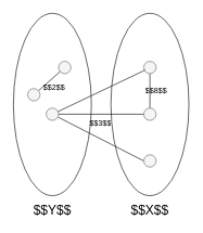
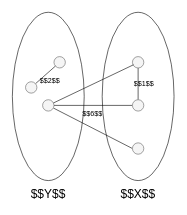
  <mxCell id="0" />
  <mxCell id="1" parent="0" />
  <mxCell id="2" value="" style="ellipse;whiteSpace=wrap;html=1;" vertex="1" parent="1"><mxGeometry x="170" y="20" width="120" height="281" as="geometry" /></mxCell>
  <mxCell id="3" value="" style="ellipse;whiteSpace=wrap;html=1;" vertex="1" parent="1"><mxGeometry x="20" y="20" width="120" height="281" as="geometry" /></mxCell>
  <mxCell id="4" style="edgeStyle=none;rounded=0;orthogonalLoop=1;jettySize=auto;html=1;entryX=0;entryY=0.5;entryDx=0;entryDy=0;startArrow=none;startFill=0;endArrow=none;endFill=0;" edge="1" parent="1" source="6" target="9"><mxGeometry relative="1" as="geometry" /></mxCell>
  <mxCell id="5" style="edgeStyle=none;rounded=0;orthogonalLoop=1;jettySize=auto;html=1;startArrow=none;startFill=0;endArrow=none;endFill=0;entryX=0;entryY=0.5;entryDx=0;entryDy=0;" edge="1" parent="1" source="6" target="10"><mxGeometry relative="1" as="geometry" /></mxCell>
  <mxCell id="6" value="" style="ellipse;whiteSpace=wrap;html=1;aspect=fixed;fillColor=#f5f5f5;fontColor=#333333;strokeColor=#666666;" vertex="1" parent="1"><mxGeometry x="70.5" y="166" width="19" height="19" as="geometry" /></mxCell>
  <mxCell id="7" style="edgeStyle=none;rounded=0;orthogonalLoop=1;jettySize=auto;html=1;startArrow=none;startFill=0;endArrow=none;endFill=0;" edge="1" parent="1" source="8" target="9"><mxGeometry relative="1" as="geometry" /></mxCell>
  <mxCell id="8" value="" style="ellipse;whiteSpace=wrap;html=1;aspect=fixed;fillColor=#f5f5f5;fontColor=#333333;strokeColor=#666666;" vertex="1" parent="1"><mxGeometry x="220.5" y="94" width="19" height="19" as="geometry" /></mxCell>
  <mxCell id="9" value="" style="ellipse;whiteSpace=wrap;html=1;aspect=fixed;fillColor=#f5f5f5;fontColor=#333333;strokeColor=#666666;" vertex="1" parent="1"><mxGeometry x="220.5" y="166" width="19" height="19" as="geometry" /></mxCell>
  <mxCell id="10" value="" style="ellipse;whiteSpace=wrap;html=1;aspect=fixed;fillColor=#f5f5f5;fontColor=#333333;strokeColor=#666666;" vertex="1" parent="1"><mxGeometry x="220.5" y="238" width="19" height="19" as="geometry" /></mxCell>
  <mxCell id="11" style="rounded=0;orthogonalLoop=1;jettySize=auto;html=1;entryX=0.1;entryY=0.716;entryDx=0;entryDy=0;endArrow=none;endFill=0;entryPerimeter=0;" edge="1" parent="1" source="6" target="8"><mxGeometry relative="1" as="geometry" /></mxCell>
- <mxCell id="12" value="$$8$$" style="text;html=1;strokeColor=none;fillColor=none;align=center;verticalAlign=middle;whiteSpace=wrap;rounded=0;" vertex="1" parent="1"><mxGeometry x="233" y="125" width="14" height="30" as="geometry" /></mxCell>
- <mxCell id="13" value="$$3$$" style="text;html=1;strokeColor=none;fillColor=none;align=center;verticalAlign=middle;whiteSpace=wrap;rounded=0;" vertex="1" parent="1"><mxGeometry x="147" y="174" width="14" height="30" as="geometry" /></mxCell>
+ <mxCell id="12" value="$$1$$" style="text;html=1;strokeColor=none;fillColor=none;align=center;verticalAlign=middle;whiteSpace=wrap;rounded=0;" vertex="1" parent="1"><mxGeometry x="233" y="125" width="14" height="30" as="geometry" /></mxCell>
+ <mxCell id="13" value="$$6$$" style="text;html=1;strokeColor=none;fillColor=none;align=center;verticalAlign=middle;whiteSpace=wrap;rounded=0;" vertex="1" parent="1"><mxGeometry x="147" y="174" width="14" height="30" as="geometry" /></mxCell>
  <mxCell id="14" value="" style="ellipse;whiteSpace=wrap;html=1;aspect=fixed;fillColor=#f5f5f5;fontColor=#333333;strokeColor=#666666;" vertex="1" parent="1"><mxGeometry x="89.5" y="94" width="19" height="19" as="geometry" /></mxCell>
  <mxCell id="15" style="edgeStyle=none;rounded=0;orthogonalLoop=1;jettySize=auto;html=1;startArrow=none;startFill=0;endArrow=none;endFill=0;" edge="1" parent="1" source="16" target="14"><mxGeometry relative="1" as="geometry" /></mxCell>
  <mxCell id="16" value="" style="ellipse;whiteSpace=wrap;html=1;aspect=fixed;fillColor=#f5f5f5;fontColor=#333333;strokeColor=#666666;" vertex="1" parent="1"><mxGeometry x="42" y="136" width="19" height="19" as="geometry" /></mxCell>
  <mxCell id="17" value="$$2$$" style="text;html=1;strokeColor=none;fillColor=none;align=center;verticalAlign=middle;whiteSpace=wrap;rounded=0;" vertex="1" parent="1"><mxGeometry x="75.5" y="119" width="14" height="30" as="geometry" /></mxCell>
  <mxCell id="18" value="$$X$$" style="text;html=1;strokeColor=none;fillColor=none;align=center;verticalAlign=middle;whiteSpace=wrap;rounded=0;fontSize=20;" vertex="1" parent="1"><mxGeometry x="223" y="307" width="14" height="30" as="geometry" /></mxCell>
  <mxCell id="19" value="$$Y$$" style="text;html=1;strokeColor=none;fillColor=none;align=center;verticalAlign=middle;whiteSpace=wrap;rounded=0;fontSize=20;" vertex="1" parent="1"><mxGeometry x="73" y="307" width="14" height="30" as="geometry" /></mxCell>
